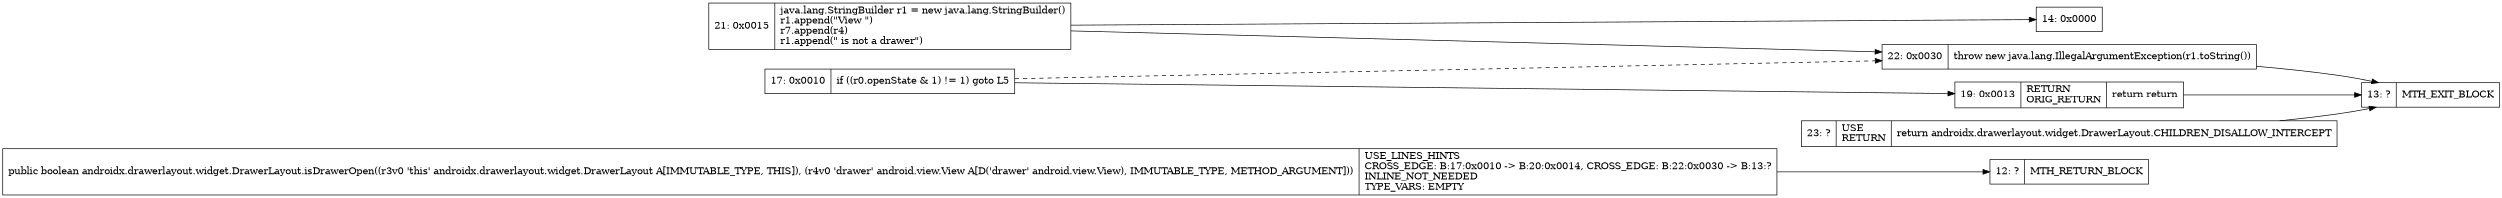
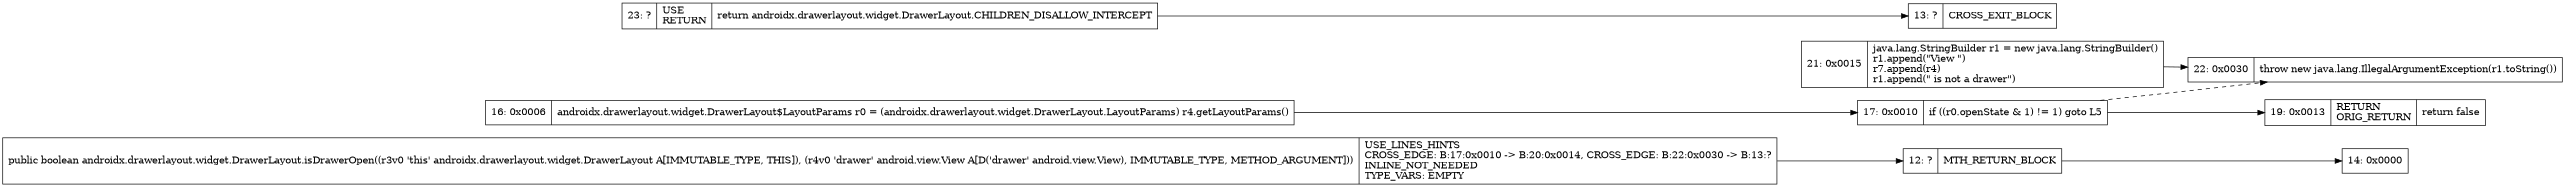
  digraph {
    rankdir=LR
    node [shape=record]
    n1 [label="{12\:\ ?|MTH_RETURN_BLOCK\l}"]
    n2 [label="{14\:\ 0x0000}"]
+   n3 [label="{16\:\ 0x0006|androidx.drawerlayout.widget.DrawerLayout$LayoutParams r0 = (androidx.drawerlayout.widget.DrawerLayout.LayoutParams) r4.getLayoutParams()\l}"]
    n4 [label="{17\:\ 0x0010|if ((r0.openState & 1) != 1) goto L5\l}"]
    n5 [label="{21\:\ 0x0015|java.lang.StringBuilder r1 = new java.lang.StringBuilder()\lr1.append(\"View \")\lr7.append(r4)\lr1.append(\" is not a drawer\")\l}"]
    n6 [label="{22\:\ 0x0030|throw new java.lang.IllegalArgumentException(r1.toString())\l}"]
-   n7 [label="{19\:\ 0x0013|RETURN\lORIG_RETURN\l|return return\l}"]
-   n8 [label="{13\:\ ?|MTH_EXIT_BLOCK\l}"]
+   n7 [label="{19\:\ 0x0013|RETURN\lORIG_RETURN\l|return false\l}"]
+   n8 [label="{13\:\ ?|CROSS_EXIT_BLOCK\l}"]
    n9 [label="{23\:\ ?|USE\lRETURN\l|return androidx.drawerlayout.widget.DrawerLayout.CHILDREN_DISALLOW_INTERCEPT\l}"]
    n10 [label="{public boolean androidx.drawerlayout.widget.DrawerLayout.isDrawerOpen((r3v0 'this' androidx.drawerlayout.widget.DrawerLayout A[IMMUTABLE_TYPE, THIS]), (r4v0 'drawer' android.view.View A[D('drawer' android.view.View), IMMUTABLE_TYPE, METHOD_ARGUMENT]))  | USE_LINES_HINTS\lCROSS_EDGE: B:17:0x0010 \-\> B:20:0x0014, CROSS_EDGE: B:22:0x0030 \-\> B:13:?\lINLINE_NOT_NEEDED\lTYPE_VARS: EMPTY\l}"]
-   n5 -> n2
+   n1 -> n2
+   n3 -> n4
    n4 -> n6 [style=dashed]
    n4 -> n7
    n5 -> n6
-   n6 -> n8
-   n7 -> n8
    n9 -> n8
    n10 -> n1
  }
